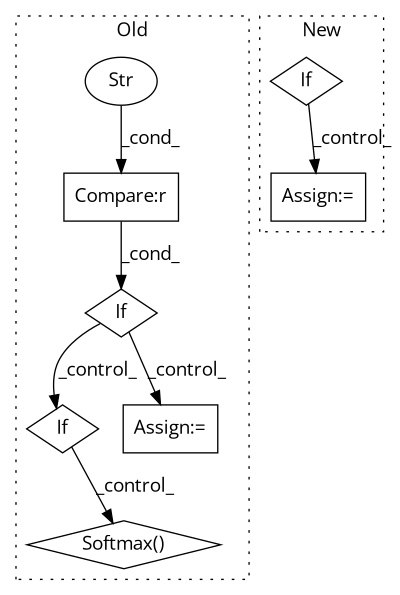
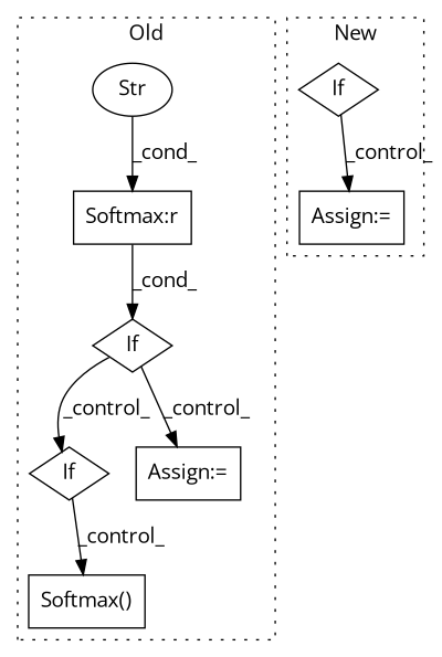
  digraph {
    fontname="Open Sans"
    node [a=96 fontname="Open Sans" l=3 shape=box]
    edge [fontname="Open Sans"]
-   n1 [a=75 l=17 label="Softmax()" s=5969 shape=diamond]
+   n1 [a=75 l=17 label="Softmax()" s=5969]
    n2 [label=If s=3652 shape=diamond]
-   n3 [a=40 l=21 label="Compare:r" s=3655]
+   n3 [a=40 l=21 label="Softmax:r" s=3655]
    n4 [a=66 l=10 label=Str s=3666 shape=ellipse]
    n5 [label=If s=5770 shape=diamond]
    n6 [a=68 label="Assign:=" s=3748]
    n7 [label=If s=3734 shape=diamond]
    n8 [a=68 l=4 label="Assign:=" s=3778]
    subgraph cluster_1 {
      label=Old
      style=dotted
      n1
      n2
      n3
      n4
      n5
      n6
    }
    subgraph cluster_2 {
      label=New
      style=dotted
      n7
      n8
    }
    n2 -> n5 [label=_control_]
    n2 -> n6 [label=_control_]
    n3 -> n2 [label=_cond_]
    n4 -> n3 [label=_cond_]
    n5 -> n1 [label=_control_]
    n7 -> n8 [label=_control_]
  }
